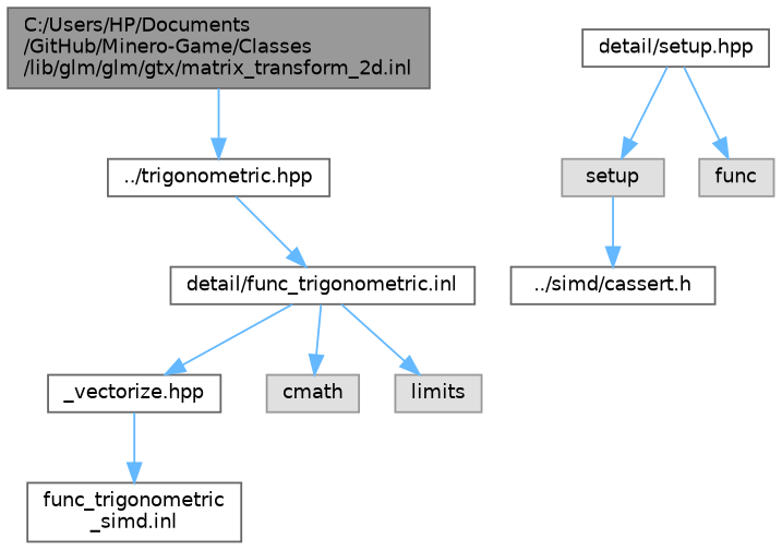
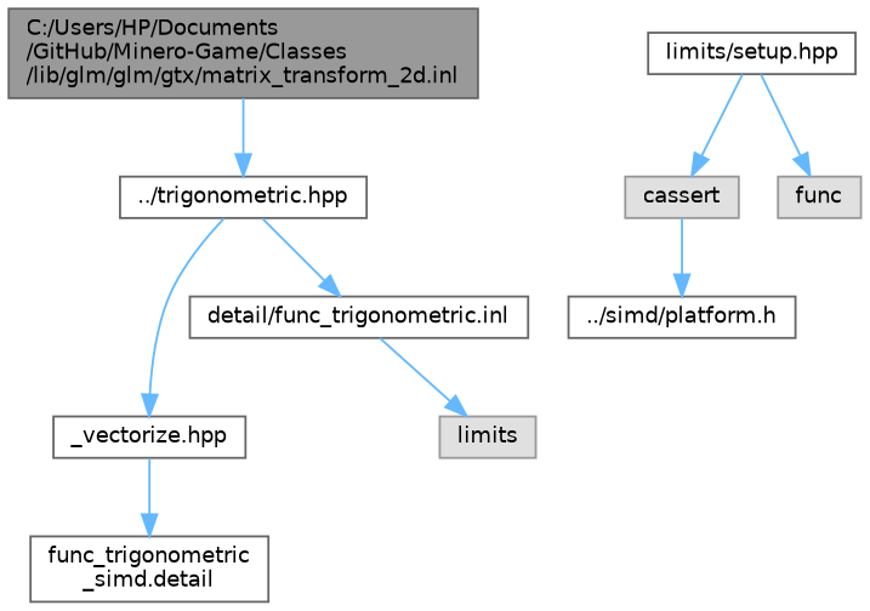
  digraph {
    node [color=grey40 fillcolor=white fontname=Helvetica fontsize=10 shape=box style=filled]
    edge [color=steelblue1 fontname=Helvetica fontsize=10 labelfontname=Helvetica labelfontsize=10 style=solid]
    n1 [color=gray40 fillcolor=grey60 fontcolor=black height=0.2 label="C:/Users/HP/Documents\l/GitHub/Minero-Game/Classes\l/lib/glm/glm/gtx/matrix_transform_2d.inl" width=0.4]
    n2 [height=0.2 label="../trigonometric.hpp" width=0.4]
    n3 [height=0.2 label="detail/func_trigonometric.inl" width=0.4]
-   n4 [height=0.2 label="detail/setup.hpp" width=0.4]
-   n5 [color=grey60 fillcolor="#E0E0E0" height=0.2 label=setup width=0.4]
+   n4 [height=0.2 label="limits/setup.hpp" width=0.4]
+   n5 [color=grey60 fillcolor="#E0E0E0" height=0.2 label=cassert width=0.4]
    n6 [color=grey60 fillcolor="#E0E0E0" height=0.2 label=func width=0.4]
    n7 [height=0.2 label="_vectorize.hpp" width=0.4]
-   n8 [color=grey60 fillcolor="#E0E0E0" height=0.2 label=cmath width=0.4]
    n9 [color=grey60 fillcolor="#E0E0E0" height=0.2 label=limits width=0.4]
-   n10 [height=0.2 label="../simd/cassert.h" width=0.4]
-   n11 [height=0.2 label="func_trigonometric\l_simd.inl" width=0.4]
+   n10 [height=0.2 label="../simd/platform.h" width=0.4]
+   n11 [height=0.2 label="func_trigonometric\l_simd.detail" width=0.4]
    n1 -> n2
    n2 -> n3
-   n3 -> n7
-   n3 -> n8
+   n2 -> n7
    n3 -> n9
    n4 -> n5
    n4 -> n6
    n5 -> n10
    n7 -> n11
  }
